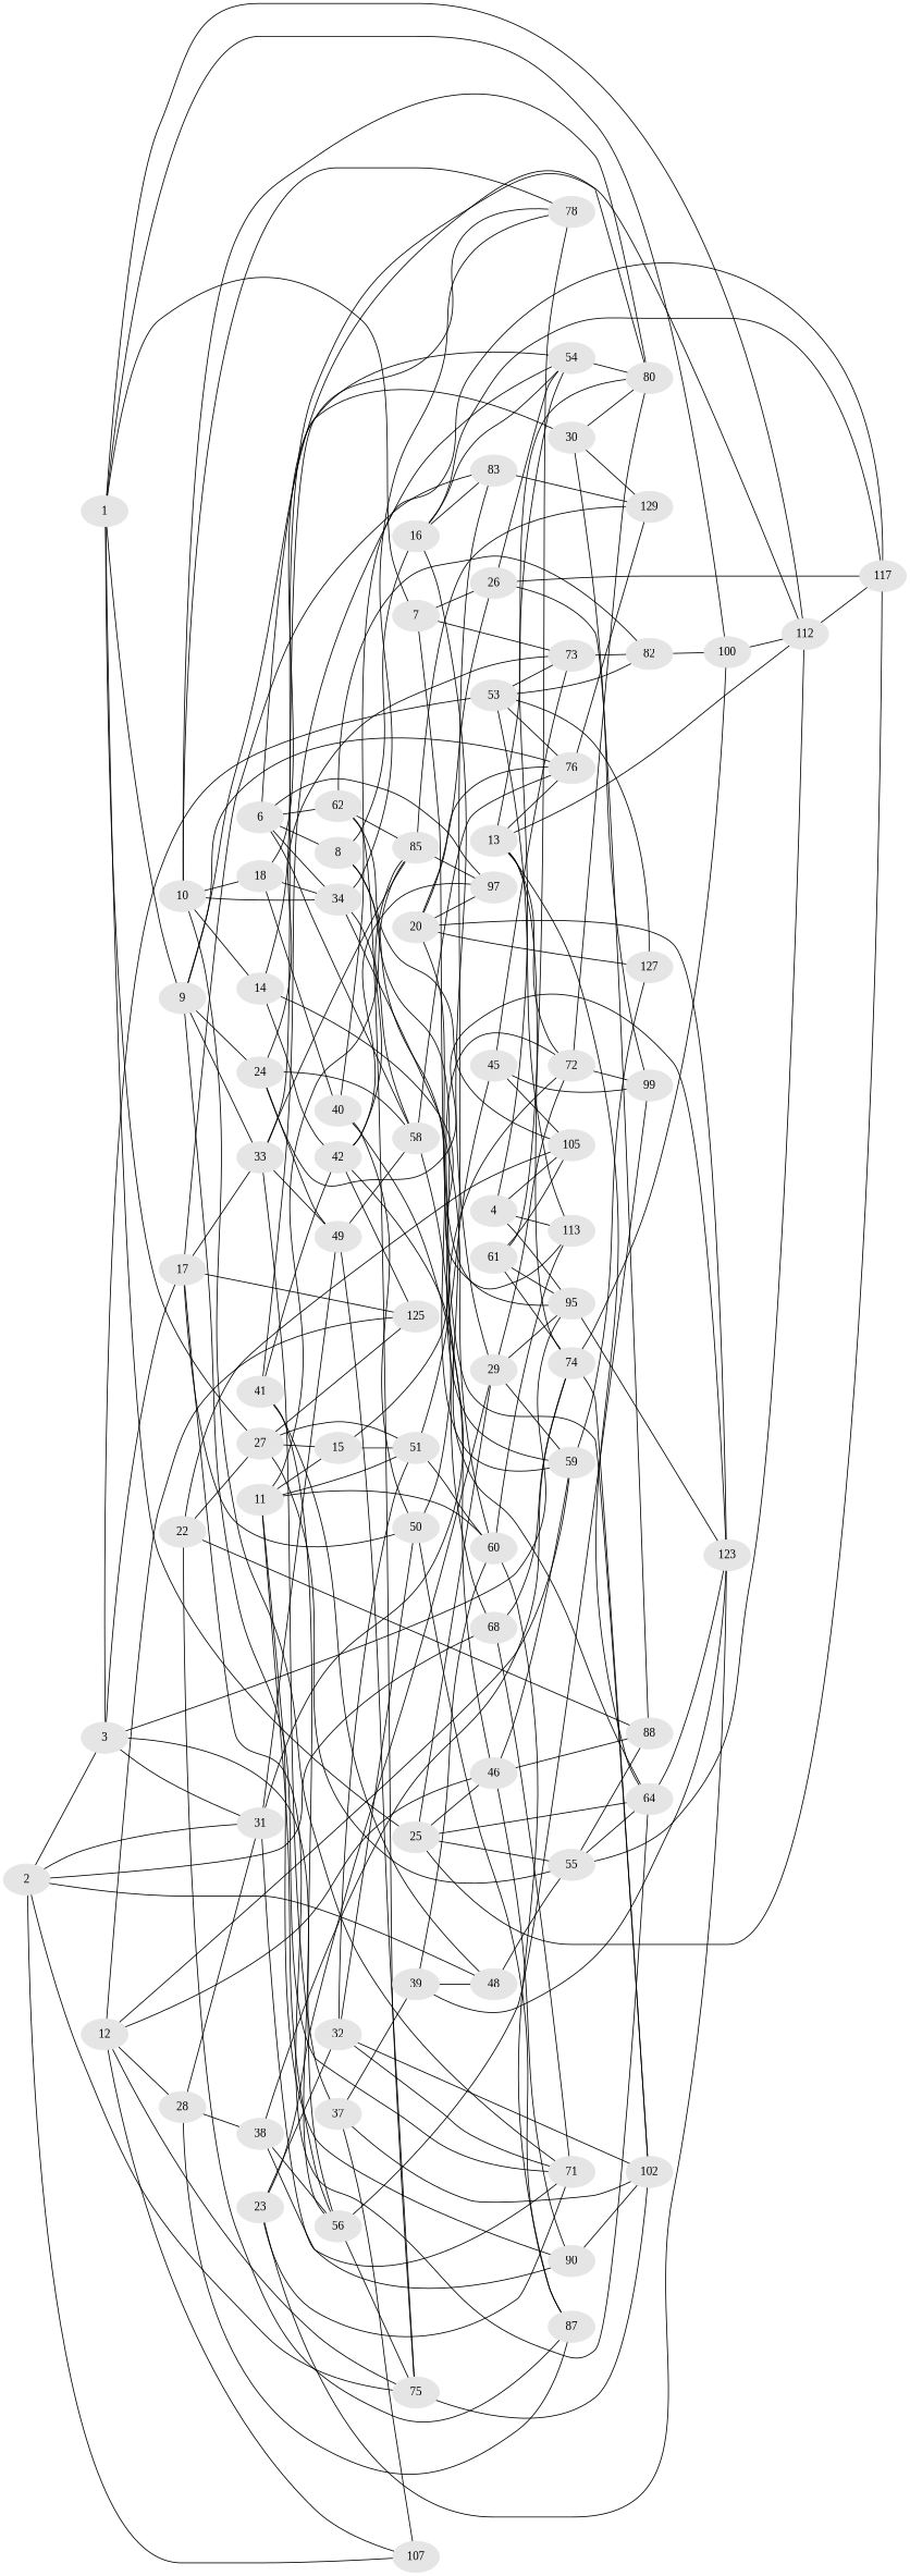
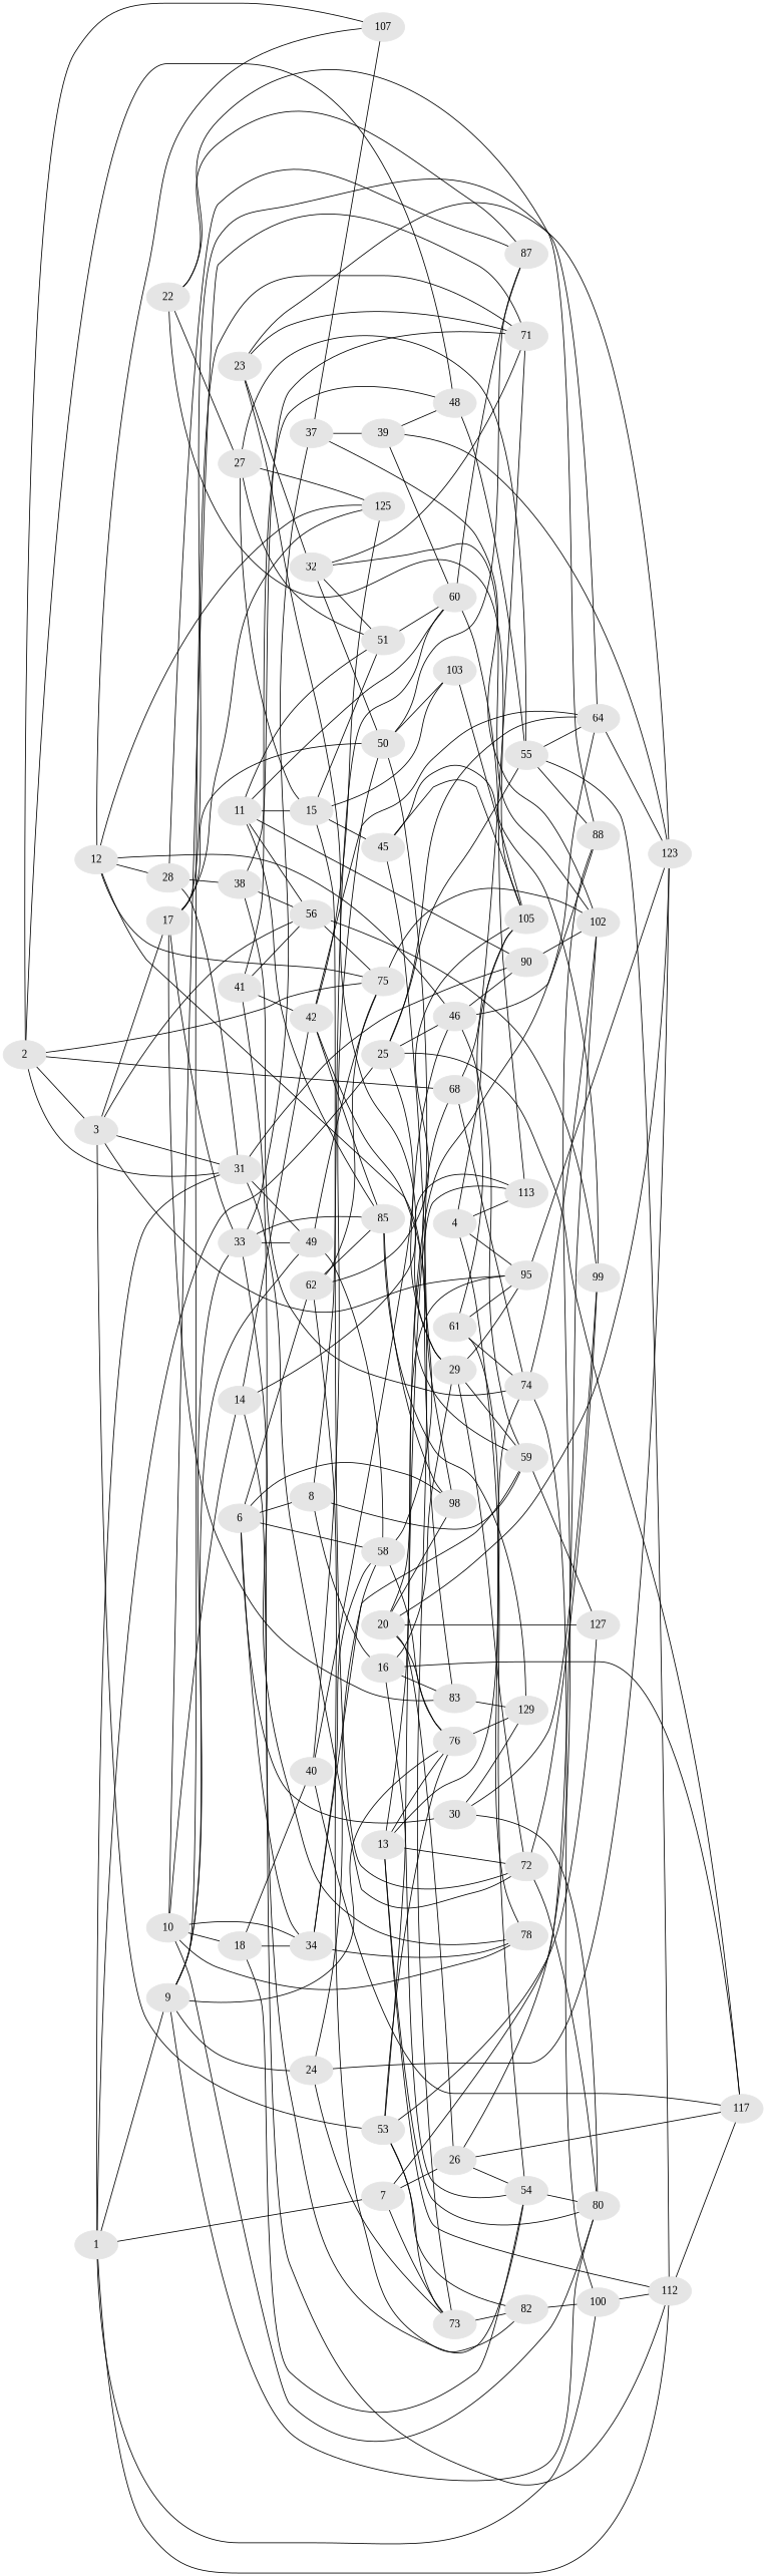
  graph {
    fontname="Liberation Serif"
    rankdir=LR
    node [color=gray90 fontname="Liberation Serif" style=filled]
    edge [fontname="Liberation Serif"]
    1 [super="+5"]
    7
    9 [super="+92"]
    25 [super="+104"]
    27 [super="+114"]
    100
    112 [super="+118"]
    26 [super="+43"]
    73 [super="+130"]
    102 [super="+109"]
    24 [super="+55"]
    33 [super="+66"]
    71 [super="+94"]
    76 [super="+121"]
    80 [super="+115"]
    46 [super="+47"]
    64 [super="+70"]
    29 [super="+128"]
    117 [super="+132"]
    n20 [label=55 super="+67"]
    n21 [label=15 super="+77"]
    51 [super="+131"]
    125
    2 [super="+44"]
    3 [super="+21"]
    31 [super="+69"]
    48
    68
    75 [super="+126"]
    107
    17 [super="+19"]
    53 [super="+86"]
    56 [super="+84"]
    95 [super="+108"]
    90
    72 [super="+119"]
    49 [super="+89"]
    74 [super="+98"]
    83
    50 [super="+110"]
    113
    82
    127
    99
    123 [super="+124"]
    54 [super="+134"]
    4
    105 [super="+106"]
    6 [super="+81"]
    8
    30 [super="+111"]
    34 [super="+120"]
    58 [super="+116"]
    62
-   97
+   97 [label=98]
    16 [super="+36"]
    59 [super="+96"]
    60 [super="+93"]
    129
    78
    85 [super="+101"]
    88
    87
    37
    10 [super="+15"]
    14
    18
    42 [super="+133"]
    40
    11 [super="+65"]
    45
+   103
    12 [super="+63"]
    28
    38
    13 [super="+91"]
    20 [super="+122"]
    22
    23
    32 [super="+52"]
    39
    41
    61
    1 -- 7
    1 -- 9
    1 -- 25
-   1 -- 27
+   1 -- 31
    1 -- 100
    1 -- 112
    7 -- 26
    7 -- 73
    7 -- 102
    9 -- 24
    9 -- 33
    9 -- 71
    9 -- 76
    9 -- 80
    25 -- 46
    25 -- 64
    25 -- 29
    25 -- 117
    25 -- n20
    27 -- n20
    27 -- n21
    27 -- 51
    27 -- 125
    100 -- 112
    112 -- 117
    26 -- 117 [weight=2]
    26 -- 54
    26 -- 88
    73 -- 82
    24 -- 73
-   24 -- 49 [weight=2]
+   9 -- 49 [weight=2]
    24 -- 123
    24 -- 58
    33 -- 49
    33 -- 78
    33 -- 85
    33 -- 37
    76 -- 129
    46 -- 90
    46 -- 59
    46 -- 88
    64 -- 123
    29 -- 95
    29 -- 72
    29 -- 59
    n20 -- 112
    n20 -- 64
    n20 -- 88
    n21 -- 51
    n21 -- 72
-   51 -- 45
+   n21 -- 45
+   n21 -- 103
    51 -- 60
    2 -- 3
    2 -- 31
    2 -- 48
    2 -- 68
    2 -- 75
    2 -- 107
    3 -- 31
    3 -- 17
    3 -- 53
    3 -- 56
    3 -- 95
    31 -- 90
    31 -- 72
    31 -- 49
    48 -- n20
    68 -- 71
    68 -- 74
    75 -- 102
    17 -- 33
    17 -- 64
    17 -- 125
    17 -- 83
    17 -- 50
    53 -- 73
    53 -- 76
    53 -- 113
    53 -- 82
    53 -- 127
    56 -- 75
    56 -- 99
    95 -- 123
    90 -- 102
    72 -- 80
    72 -- 99
    49 -- 75
    49 -- 58
    74 -- 100
    74 -- 102
    83 -- 129
    50 -- 83
    50 -- 87
+   50 -- 103
    82 -- 100
    54 -- 80
    4 -- 95
    4 -- 113
    4 -- 54
    4 -- 105
    6 -- 8
    6 -- 30
    6 -- 34
    6 -- 58
    6 -- 62
    6 -- 97
    8 -- 16
    8 -- 59
    8 -- 60
    30 -- 80
    30 -- 99
    30 -- 129
    34 -- 58
    34 -- 59
    34 -- 78
    58 -- 76
    58 -- 68
    62 -- 75
    62 -- 82
    62 -- 105
    62 -- 85
    16 -- 29
    16 -- 117
    16 -- 83
    16 -- 54
    59 -- 127
    60 -- 113
    60 -- 87
    85 -- 97
    85 -- 129
    37 -- 102
    37 -- 107
    37 -- 39
    10 -- 71
    10 -- 80
    10 -- 34
    10 -- 78
    10 -- 14
    10 -- 18
    14 -- 112
    14 -- 113
    14 -- 42
    18 -- 54
    18 -- 34
    18 -- 40
    42 -- 64
    42 -- 125
    42 -- 97
    42 -- 85
    40 -- 46
    40 -- 117
    40 -- 50
    11 -- n21
    11 -- 51
    11 -- 56
    11 -- 90
    11 -- 60
    11 -- 85
    45 -- 73
    45 -- 99
    45 -- 105
+   103 -- 105
    12 -- 46
    12 -- 125
    12 -- 75
    12 -- 107
    12 -- 59
    12 -- 28
    28 -- 31
    28 -- 87
    28 -- 38
    38 -- 71
    38 -- 56
    38 -- 74
    13 -- 112
    13 -- 76
    13 -- 80
    13 -- 64
    13 -- 72
    13 -- 74
    20 -- 26
    20 -- 76
    20 -- 95
    20 -- 127
    20 -- 123
    20 -- 97
    22 -- 27
    22 -- 105
    22 -- 88
    22 -- 87
    23 -- 71
    23 -- 29
    23 -- 123
    23 -- 32
    32 -- 102
    32 -- 71
    32 -- 51 [weight=2]
    32 -- 50
    39 -- 48
    39 -- 123
    39 -- 60
    41 -- 48
    41 -- 56
    41 -- 54
    41 -- 42
    61 -- 95
    61 -- 74
    61 -- 105
    61 -- 78
  }
